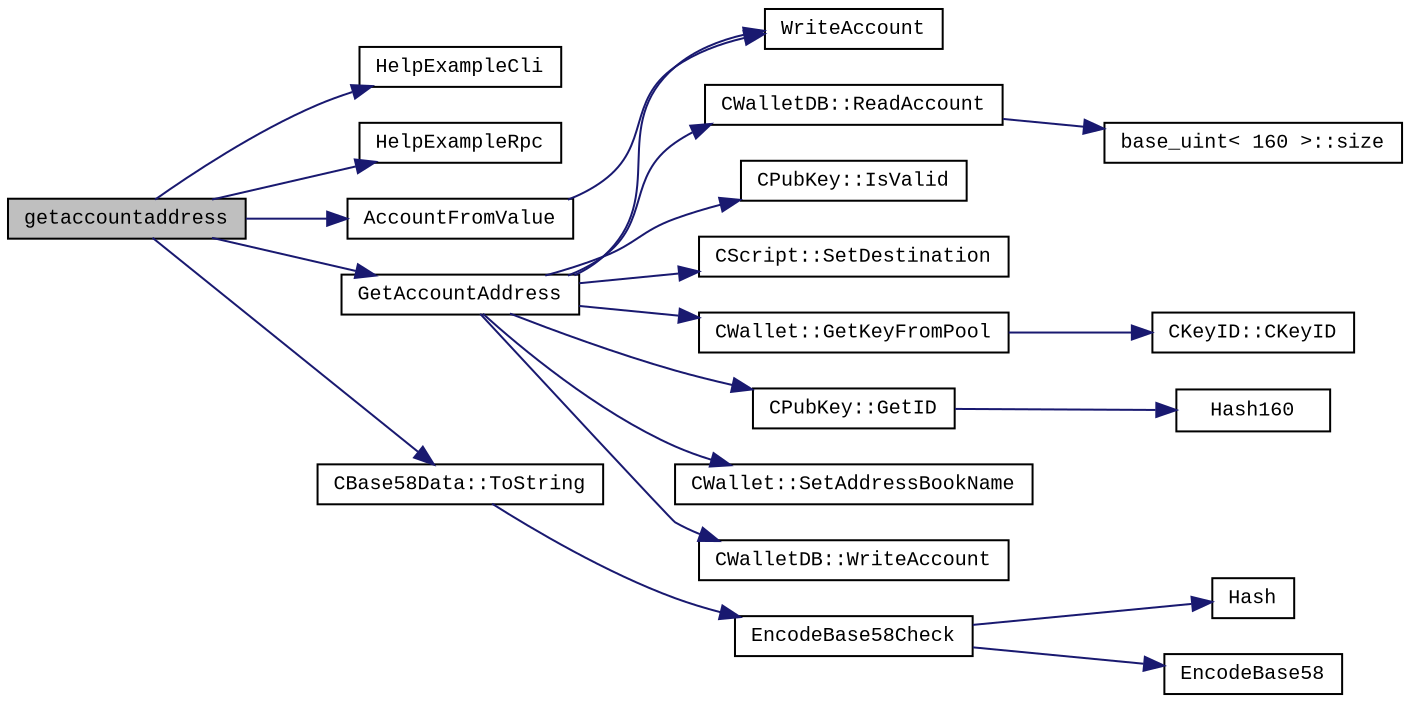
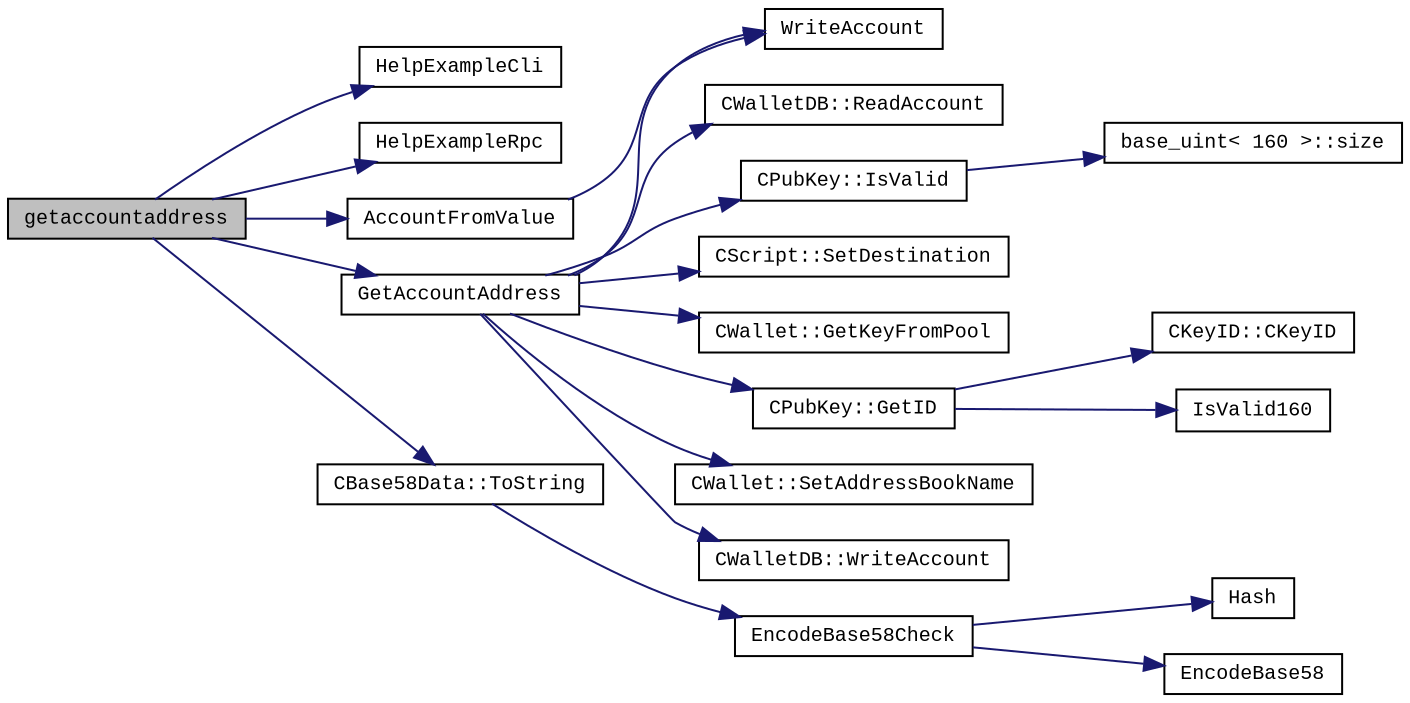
  digraph {
    fontname="Liberation Mono"
    rankdir=LR
    node [color=black fillcolor=white fontname="Liberation Mono" fontsize=10 shape=record style=filled]
    edge [color=midnightblue fontname="Liberation Mono" fontsize=10 labelfontname=Helvetica labelfontsize=10 style=solid]
    n1 [fillcolor=grey75 fontcolor=black height=0.2 label=getaccountaddress width=0.4]
    n2 [height=0.2 label=HelpExampleCli width=0.4]
    n3 [height=0.2 label=HelpExampleRpc width=0.4]
    n4 [height=0.2 label=AccountFromValue width=0.4]
    n5 [height=0.2 label=GetAccountAddress width=0.4]
    n6 [height=0.2 label="CBase58Data::ToString" width=0.4]
    n7 [height=0.2 label=WriteAccount width=0.4]
    n8 [height=0.2 label="CWalletDB::ReadAccount" width=0.4]
    n9 [height=0.2 label="CPubKey::IsValid" width=0.4]
    n10 [height=0.2 label="CScript::SetDestination" width=0.4]
    n11 [height=0.2 label="CPubKey::GetID" width=0.4]
    n12 [height=0.2 label="CWallet::GetKeyFromPool" width=0.4]
    n13 [height=0.2 label="CWallet::SetAddressBookName" width=0.4]
    n14 [height=0.2 label="CWalletDB::WriteAccount" width=0.4]
    n15 [height=0.2 label=EncodeBase58Check width=0.4]
    n16 [height=0.2 label="base_uint\< 160 \>::size" width=0.4]
    n17 [height=0.2 label="CKeyID::CKeyID" width=0.4]
-   n18 [height=0.2 label=Hash160 width=0.4]
+   n18 [height=0.2 label=IsValid160 width=0.4]
    n19 [height=0.2 label=Hash width=0.4]
    n20 [height=0.2 label=EncodeBase58 width=0.4]
    n1 -> n2
    n1 -> n3
    n1 -> n4
    n1 -> n5
    n1 -> n6
    n4 -> n7
    n5 -> n7
    n5 -> n8
    n5 -> n9
    n5 -> n10
    n5 -> n11
    n5 -> n12
    n5 -> n13
    n5 -> n14
    n6 -> n15
-   n8 -> n16
-   n12 -> n17
+   n9 -> n16
+   n11 -> n17
    n11 -> n18
    n15 -> n19
    n15 -> n20
  }
